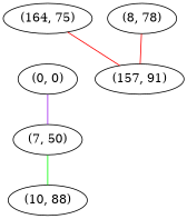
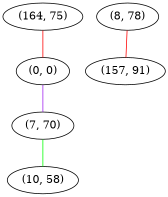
  graph {
    edge [color=red weight=1]
    "(0, 0)"
-   "(7, 50)"
-   "(10, 58)" [label="(10, 88)"]
+   "(7, 50)" [label="(7, 70)"]
+   "(10, 58)"
    "(164, 75)"
    "(157, 91)"
    n6 [label="(8, 78)"]
    "(0, 0)" -- "(7, 50)" [color=purple weight=4]
    "(7, 50)" -- "(10, 58)" [color=green weight=2]
-   "(164, 75)" -- "(157, 91)"
+   "(164, 75)" -- "(0, 0)"
    n6 -- "(157, 91)"
  }
